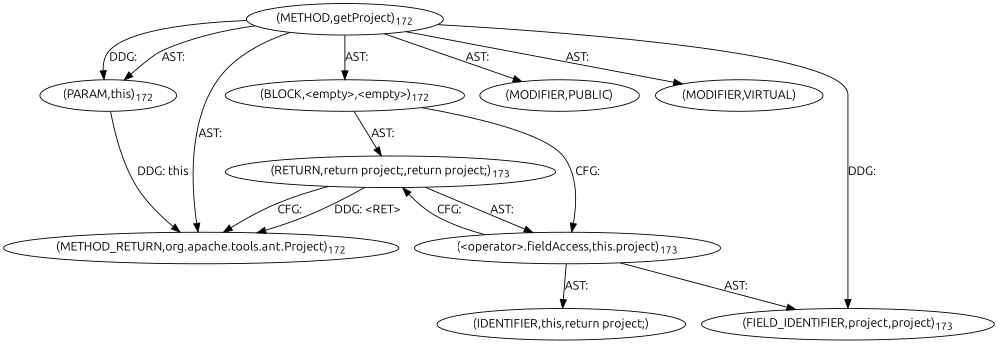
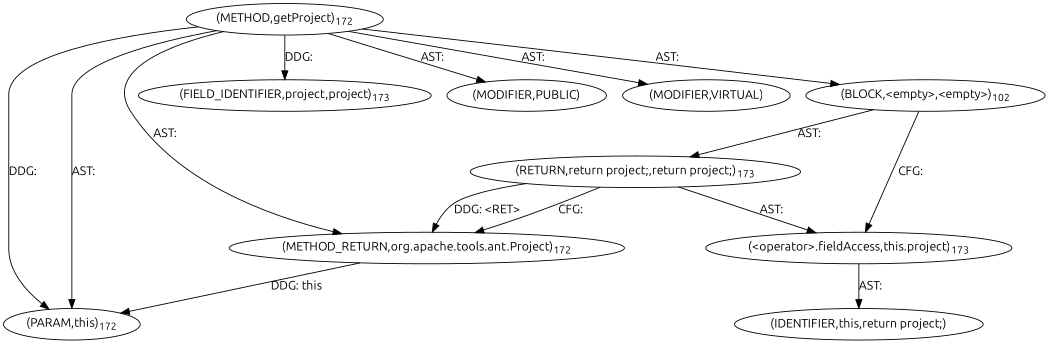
  digraph {
    fontname=Ubuntu
    node [fontname=Ubuntu]
    edge [fontname=Ubuntu]
    n1 [label=<(METHOD,getProject)<SUB>172</SUB>>]
    n2 [label=<(PARAM,this)<SUB>172</SUB>>]
-   n3 [label=<(BLOCK,&lt;empty&gt;,&lt;empty&gt;)<SUB>172</SUB>>]
+   n3 [label=<(BLOCK,&lt;empty&gt;,&lt;empty&gt;)<SUB>102</SUB>>]
    n4 [label=<(FIELD_IDENTIFIER,project,project)<SUB>173</SUB>>]
    n5 [label=<(MODIFIER,PUBLIC)>]
    n6 [label=<(MODIFIER,VIRTUAL)>]
    n7 [label=<(METHOD_RETURN,org.apache.tools.ant.Project)<SUB>172</SUB>>]
    n8 [label=<(RETURN,return project;,return project;)<SUB>173</SUB>>]
    n9 [label=<(&lt;operator&gt;.fieldAccess,this.project)<SUB>173</SUB>>]
    n10 [label=<(IDENTIFIER,this,return project;)>]
    n1 -> n2 [label="AST: "]
    n1 -> n2 [label="DDG: "]
    n1 -> n3 [label="AST: "]
    n1 -> n4 [label="DDG: "]
    n1 -> n5 [label="AST: "]
    n1 -> n6 [label="AST: "]
    n1 -> n7 [label="AST: "]
-   n2 -> n7 [label="DDG: this"]
+   n7 -> n2 [label="DDG: this"]
    n3 -> n8 [label="AST: "]
    n3 -> n9 [label="CFG: "]
    n8 -> n7 [label="CFG: "]
    n8 -> n7 [label="DDG: &lt;RET&gt;"]
    n8 -> n9 [label="AST: "]
-   n9 -> n4 [label="AST: "]
-   n9 -> n8 [label="CFG: "]
    n9 -> n10 [label="AST: "]
  }
